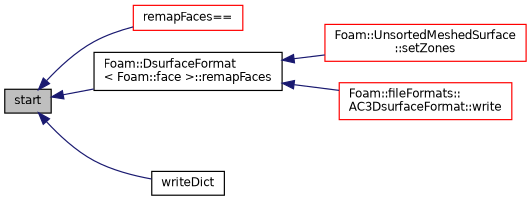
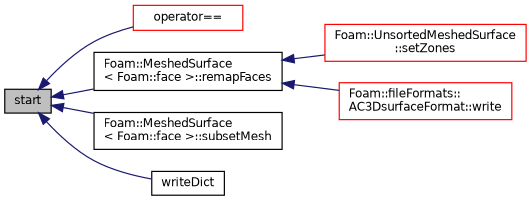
  digraph {
    rankdir=LR
    node [color=black fontname=Helvetica fontsize=10 shape=record]
    edge [color=midnightblue dir=back fontname=Helvetica fontsize=10 labelfontname=Helvetica labelfontsize=10 style=solid]
    n1 [fillcolor=grey75 fontcolor=black height=0.2 label=start style=filled width=0.4]
-   n2 [color=red height=0.2 label="remapFaces==" width=0.4]
-   n3 [height=0.2 label="Foam::DsurfaceFormat\l\< Foam::face \>::remapFaces" width=0.4]
+   n2 [color=red height=0.2 label="operator==" width=0.4]
+   n3 [height=0.2 label="Foam::MeshedSurface\l\< Foam::face \>::remapFaces" width=0.4]
+   n4 [height=0.2 label="Foam::MeshedSurface\l\< Foam::face \>::subsetMesh" width=0.4]
    n5 [height=0.2 label=writeDict width=0.4]
    n6 [color=red height=0.2 label="Foam::UnsortedMeshedSurface\l::setZones" width=0.4]
    n7 [color=red height=0.2 label="Foam::fileFormats::\lAC3DsurfaceFormat::write" width=0.4]
    n1 -> n2
    n1 -> n3
+   n1 -> n4
    n1 -> n5
    n3 -> n6
    n3 -> n7
  }
